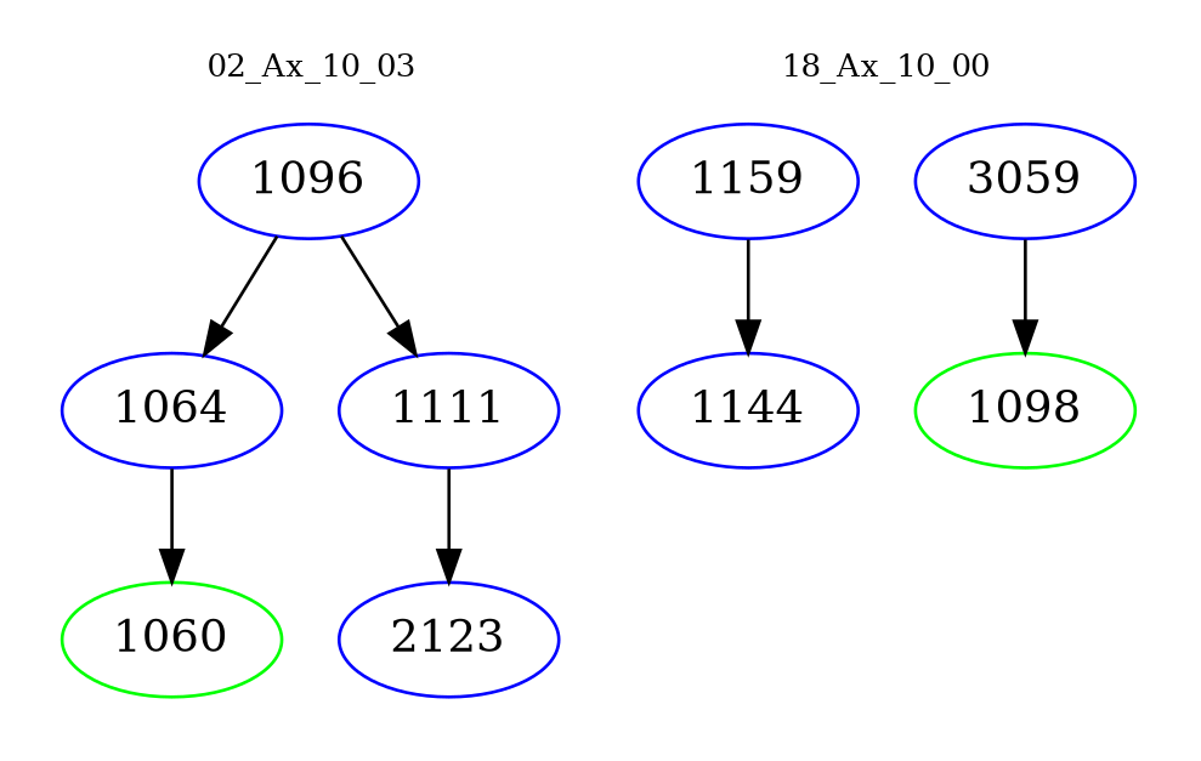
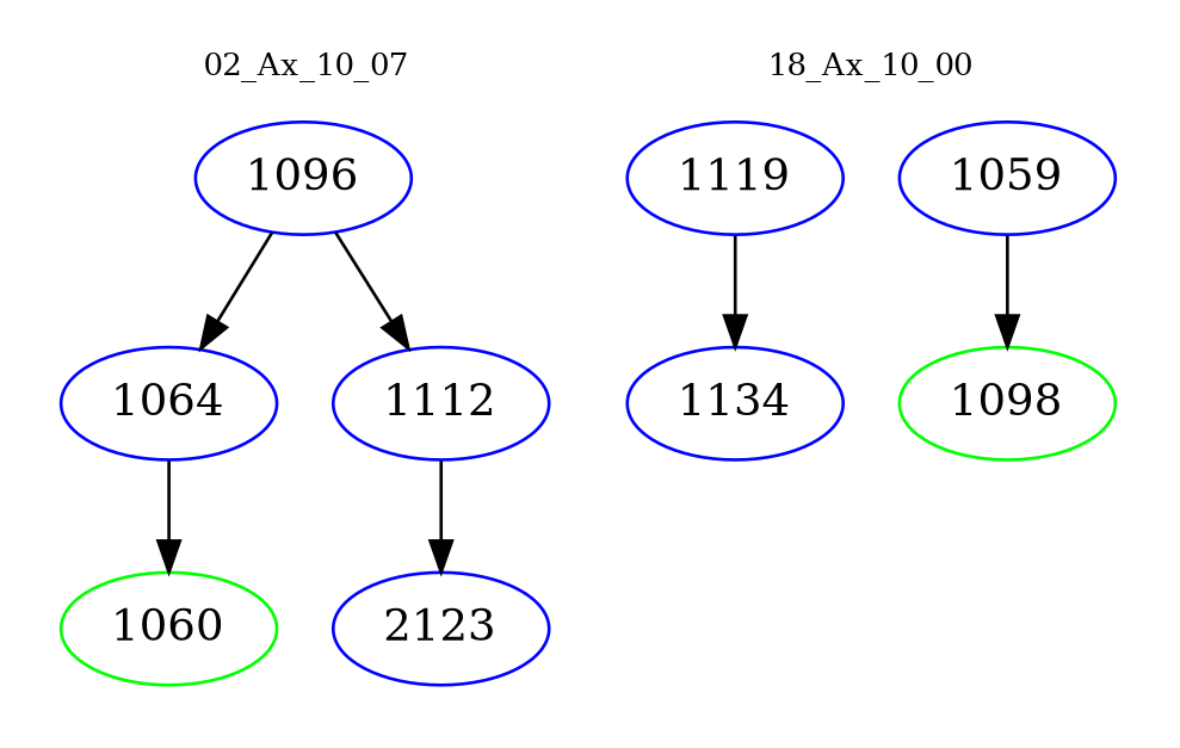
  digraph {
    node [color=blue]
    edge [color=black]
    n1 [label=1096]
    n2 [label=1064]
-   n3 [label=1111]
+   n3 [label=1112]
    n4 [color=green label=1060]
    n5 [label=2123]
-   n6 [label=3059]
-   n7 [label=1159]
+   n6 [label=1059]
+   n7 [label=1119]
    n8 [color=green label=1098]
-   n9 [label=1144]
+   n9 [label=1134]
    subgraph cluster_1 {
      color=white
      fontsize=10
-     label="02_Ax_10_03"
+     label="02_Ax_10_07"
      n1
      n2
      n3
      n4
      n5
    }
    subgraph cluster_2 {
      color=white
      fontsize=10
      label="18_Ax_10_00"
      n6
      n7
      n8
      n9
    }
    n1 -> n2
    n1 -> n3
    n2 -> n4
    n3 -> n5
    n6 -> n8
    n7 -> n9
  }
